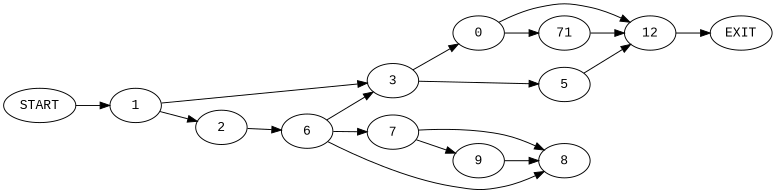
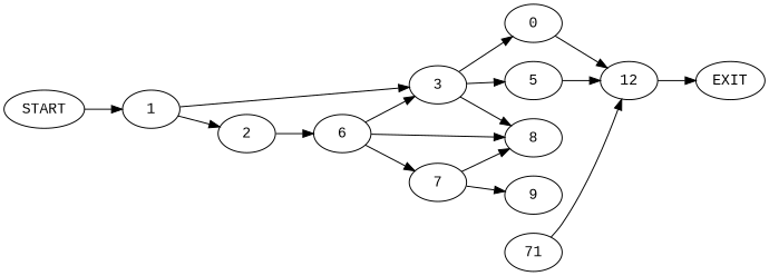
  digraph {
    fontname="Liberation Mono"
    rankdir=LR
    node [fontname="Liberation Mono"]
    edge [fontname="Liberation Mono"]
    n1 [label=START]
    1
    2
    3
    n5 [label=EXIT]
    6
    n7 [label=0]
    5
    7
    8
    n11 [label=12]
    n12 [label=71]
    9
    n1 -> 1
    1 -> 2
    1 -> 3
    2 -> 6
    3 -> n7
    3 -> 5
    6 -> 3
    6 -> 7
    6 -> 8
    n7 -> n11
-   n7 -> n12
    5 -> n11
    7 -> 8
    7 -> 9
    n11 -> n5
    n12 -> n11
-   9 -> 8
+   3 -> 8
  }
